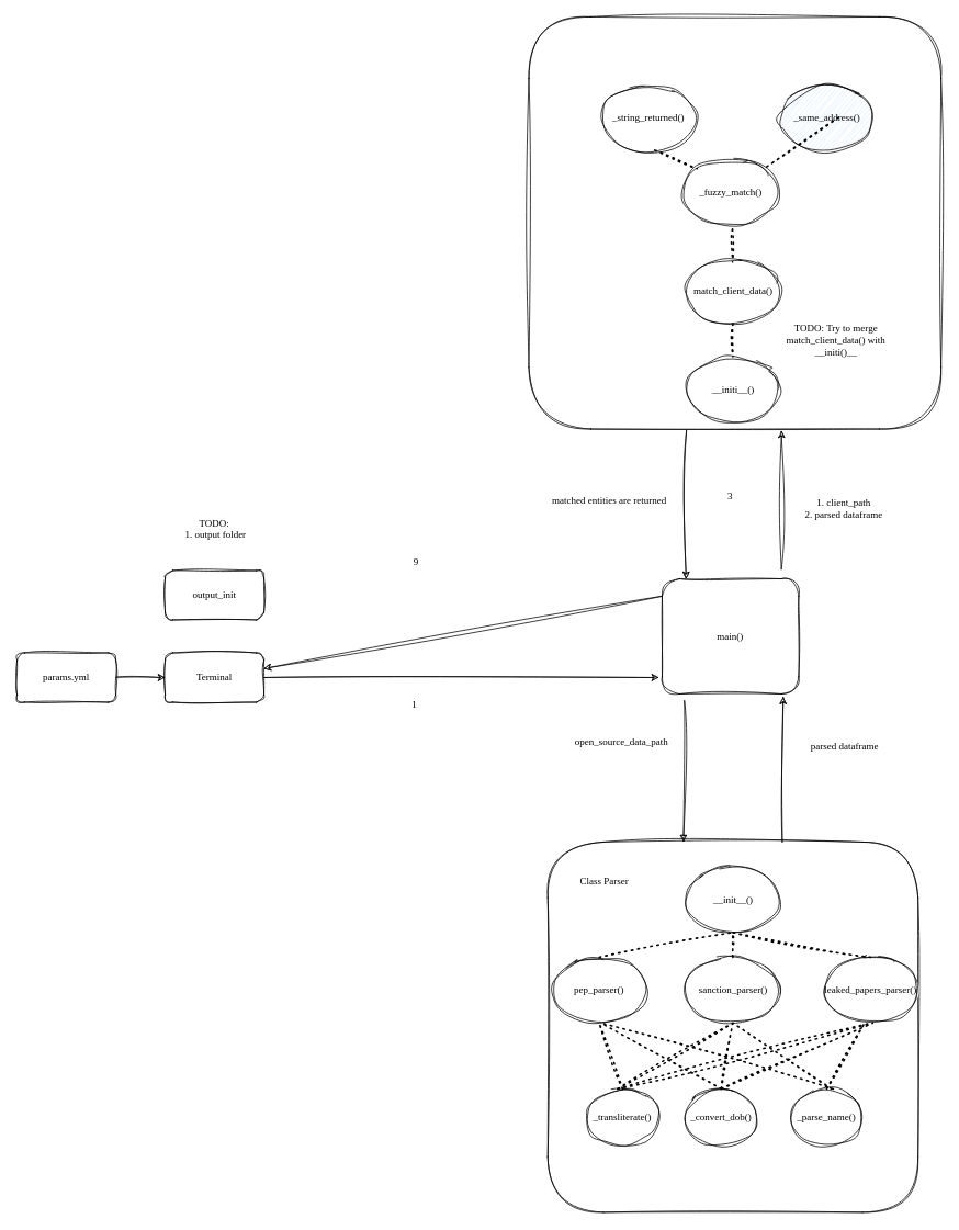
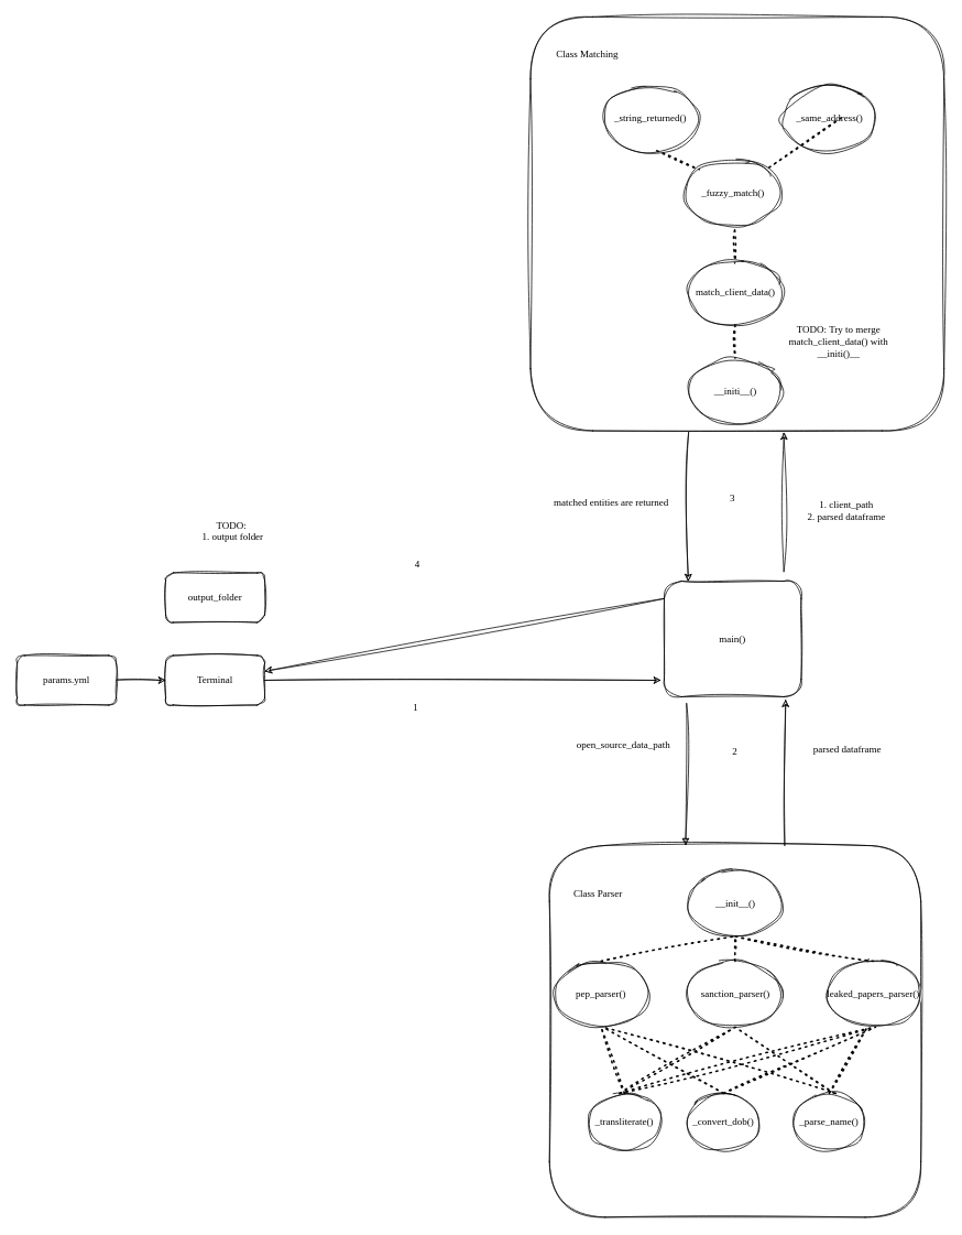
  <mxCell id="0" />
  <mxCell id="1" parent="0" />
  <mxCell id="2" value="" style="whiteSpace=wrap;aspect=fixed;rounded=1;labelBackgroundColor=none;sketch=1;curveFitting=1;jiggle=2;fontFamily=Comic Sans MS;" parent="1" vertex="1"><mxGeometry x="642" y="20" width="501" height="501" as="geometry" /></mxCell>
  <mxCell id="3" value="open_source_data_path" style="text;align=center;verticalAlign=middle;whiteSpace=wrap;rounded=1;labelBackgroundColor=none;sketch=1;curveFitting=1;jiggle=2;fontFamily=Comic Sans MS;" parent="1" vertex="1"><mxGeometry x="679.5" y="883" width="150" height="35" as="geometry" /></mxCell>
  <mxCell id="4" value="parsed dataframe" style="text;align=center;verticalAlign=middle;whiteSpace=wrap;rounded=1;labelBackgroundColor=none;sketch=1;curveFitting=1;jiggle=2;fontFamily=Comic Sans MS;" parent="1" vertex="1"><mxGeometry x="971" y="892" width="110" height="30" as="geometry" /></mxCell>
  <mxCell id="5" value="1. client_path&#10;2. parsed dataframe" style="text;align=center;verticalAlign=middle;whiteSpace=wrap;rounded=1;labelBackgroundColor=none;sketch=1;curveFitting=1;jiggle=2;fontFamily=Comic Sans MS;" parent="1" vertex="1"><mxGeometry x="935" y="603" width="180" height="30" as="geometry" /></mxCell>
  <mxCell id="6" value="matched entities are returned" style="text;align=center;verticalAlign=middle;whiteSpace=wrap;rounded=1;labelBackgroundColor=none;sketch=1;curveFitting=1;jiggle=2;fontFamily=Comic Sans MS;" parent="1" vertex="1"><mxGeometry x="649.5" y="593" width="180" height="30" as="geometry" /></mxCell>
  <mxCell id="7" value="Terminal" style="rounded=1;whiteSpace=wrap;labelBackgroundColor=none;sketch=1;curveFitting=1;jiggle=2;fontFamily=Comic Sans MS;" parent="1" vertex="1"><mxGeometry x="200" y="793" width="120" height="60" as="geometry" /></mxCell>
  <mxCell id="8" value="" style="edgeStyle=orthogonalEdgeStyle;curved=1;orthogonalLoop=1;jettySize=auto;rounded=1;labelBackgroundColor=none;sketch=1;curveFitting=1;jiggle=2;fontFamily=Comic Sans MS;" parent="1" source="9" target="7" edge="1"><mxGeometry relative="1" as="geometry" /></mxCell>
  <mxCell id="9" value="params.yml" style="rounded=1;whiteSpace=wrap;labelBackgroundColor=none;sketch=1;curveFitting=1;jiggle=2;fontFamily=Comic Sans MS;" parent="1" vertex="1"><mxGeometry x="20" y="793" width="120" height="60" as="geometry" /></mxCell>
  <mxCell id="10" value="1" style="text;align=center;verticalAlign=middle;whiteSpace=wrap;rounded=1;labelBackgroundColor=none;sketch=1;curveFitting=1;jiggle=2;fontFamily=Comic Sans MS;" parent="1" vertex="1"><mxGeometry x="473" y="841" width="60" height="30" as="geometry" /></mxCell>
+ <mxCell id="11" value="2" style="text;align=center;verticalAlign=middle;whiteSpace=wrap;rounded=1;labelBackgroundColor=none;sketch=1;curveFitting=1;jiggle=2;fontFamily=Comic Sans MS;" parent="1" vertex="1"><mxGeometry x="860" y="893" width="60" height="33.2" as="geometry" /></mxCell>
  <mxCell id="12" value="3" style="text;align=center;verticalAlign=middle;whiteSpace=wrap;rounded=1;labelBackgroundColor=none;sketch=1;curveFitting=1;jiggle=2;fontFamily=Comic Sans MS;" parent="1" vertex="1"><mxGeometry x="857" y="593" width="60" height="20" as="geometry" /></mxCell>
- <mxCell id="13" value="output_init" style="rounded=1;whiteSpace=wrap;labelBackgroundColor=none;sketch=1;curveFitting=1;jiggle=2;fontFamily=Comic Sans MS;" parent="1" vertex="1"><mxGeometry x="200" y="693" width="120" height="60" as="geometry" /></mxCell>
+ <mxCell id="13" value="output_folder" style="rounded=1;whiteSpace=wrap;labelBackgroundColor=none;sketch=1;curveFitting=1;jiggle=2;fontFamily=Comic Sans MS;" parent="1" vertex="1"><mxGeometry x="200" y="693" width="120" height="60" as="geometry" /></mxCell>
  <mxCell id="14" value="" style="endArrow=classic;rounded=1;fontSize=15;exitX=1;exitY=0.5;exitDx=0;exitDy=0;labelBackgroundColor=none;sketch=1;curveFitting=1;jiggle=2;fontFamily=Comic Sans MS;" parent="1" source="7" edge="1"><mxGeometry width="50" height="50" relative="1" as="geometry"><mxPoint x="680" y="813" as="sourcePoint" /><mxPoint x="800" y="823" as="targetPoint" /></mxGeometry></mxCell>
  <mxCell id="15" value="" style="endArrow=classic;rounded=1;fontSize=15;exitX=0.036;exitY=0.143;exitDx=0;exitDy=0;exitPerimeter=0;labelBackgroundColor=none;sketch=1;curveFitting=1;jiggle=2;fontFamily=Comic Sans MS;" parent="1" source="19" target="7" edge="1"><mxGeometry width="50" height="50" relative="1" as="geometry"><mxPoint x="800" y="773" as="sourcePoint" /><mxPoint x="690" y="773" as="targetPoint" /></mxGeometry></mxCell>
- <mxCell id="16" value="9" style="text;align=center;verticalAlign=middle;whiteSpace=wrap;rounded=1;labelBackgroundColor=none;sketch=1;curveFitting=1;jiggle=2;fontFamily=Comic Sans MS;" parent="1" vertex="1"><mxGeometry x="475" y="668" width="60" height="30" as="geometry" /></mxCell>
- <mxCell id="17" value="TODO: &#10;1. output folder" style="text;align=center;verticalAlign=middle;resizable=0;points=[];autosize=1;rounded=1;labelBackgroundColor=none;sketch=1;curveFitting=1;jiggle=2;fontFamily=Comic Sans MS;" parent="1" vertex="1"><mxGeometry x="209" y="621" width="105" height="41" as="geometry" /></mxCell>
+ <mxCell id="16" value="4" style="text;align=center;verticalAlign=middle;whiteSpace=wrap;rounded=1;labelBackgroundColor=none;sketch=1;curveFitting=1;jiggle=2;fontFamily=Comic Sans MS;" parent="1" vertex="1"><mxGeometry x="475" y="668" width="60" height="30" as="geometry" /></mxCell>
+ <mxCell id="17" value="TODO: &#10;1. output folder" style="text;align=center;verticalAlign=middle;resizable=0;points=[];autosize=1;rounded=1;labelBackgroundColor=none;sketch=1;curveFitting=1;jiggle=2;fontFamily=Comic Sans MS;" parent="1" vertex="1"><mxGeometry x="229" y="621" width="105" height="41" as="geometry" /></mxCell>
  <mxCell id="18" value="" style="whiteSpace=wrap;aspect=fixed;rounded=1;labelBackgroundColor=none;sketch=1;curveFitting=1;jiggle=2;fontFamily=Comic Sans MS;shadow=0;" parent="1" vertex="1"><mxGeometry x="665" y="1023" width="450" height="450" as="geometry" /></mxCell>
  <mxCell id="19" value="main()" style="rounded=1;whiteSpace=wrap;labelBackgroundColor=none;sketch=1;curveFitting=1;jiggle=2;fontFamily=Comic Sans MS;" parent="1" vertex="1"><mxGeometry x="804" y="703" width="166" height="140" as="geometry" /></mxCell>
  <mxCell id="20" value="" style="endArrow=block;exitX=0.163;exitY=1.058;exitDx=0;exitDy=0;exitPerimeter=0;rounded=1;endFill=1;labelBackgroundColor=none;sketch=1;curveFitting=1;jiggle=2;fontFamily=Comic Sans MS;" parent="1" source="19" edge="1"><mxGeometry width="50" height="50" relative="1" as="geometry"><mxPoint x="830" y="943" as="sourcePoint" /><mxPoint x="830" y="1023" as="targetPoint" /></mxGeometry></mxCell>
  <mxCell id="21" value="" style="endArrow=classic;rounded=1;entryX=0.886;entryY=1.025;entryDx=0;entryDy=0;entryPerimeter=0;labelBackgroundColor=none;sketch=1;curveFitting=1;jiggle=2;fontFamily=Comic Sans MS;" parent="1" target="19" edge="1"><mxGeometry width="50" height="50" relative="1" as="geometry"><mxPoint x="950" y="1023" as="sourcePoint" /><mxPoint x="880" y="893" as="targetPoint" /></mxGeometry></mxCell>
- <mxCell id="22" value="Class Parser" style="text;align=center;verticalAlign=middle;whiteSpace=wrap;rounded=1;labelBackgroundColor=none;sketch=1;curveFitting=1;jiggle=2;fontFamily=Comic Sans MS;shadow=0;" parent="1" vertex="1"><mxGeometry x="689" y="1056" width="90" height="30" as="geometry" /></mxCell>
+ <mxCell id="22" value="Class Parser" style="text;align=center;verticalAlign=middle;whiteSpace=wrap;rounded=1;labelBackgroundColor=none;sketch=1;curveFitting=1;jiggle=2;fontFamily=Comic Sans MS;shadow=0;" parent="1" vertex="1"><mxGeometry x="679" y="1066" width="90" height="30" as="geometry" /></mxCell>
  <mxCell id="23" value="__init__()" style="ellipse;whiteSpace=wrap;rounded=1;labelBackgroundColor=none;sketch=1;curveFitting=1;jiggle=2;fontFamily=Comic Sans MS;shadow=0;" parent="1" vertex="1"><mxGeometry x="832.5" y="1053" width="115" height="80" as="geometry" /></mxCell>
  <mxCell id="24" value="pep_parser()" style="ellipse;whiteSpace=wrap;rounded=1;labelBackgroundColor=none;sketch=1;curveFitting=1;jiggle=2;fontFamily=Comic Sans MS;shadow=0;" parent="1" vertex="1"><mxGeometry x="670" y="1163" width="115" height="80" as="geometry" /></mxCell>
  <mxCell id="25" value="sanction_parser()" style="ellipse;whiteSpace=wrap;rounded=1;labelBackgroundColor=none;sketch=1;curveFitting=1;jiggle=2;fontFamily=Comic Sans MS;shadow=0;" parent="1" vertex="1"><mxGeometry x="832.5" y="1163" width="115" height="80" as="geometry" /></mxCell>
  <mxCell id="26" value="leaked_papers_parser()" style="ellipse;whiteSpace=wrap;rounded=1;labelBackgroundColor=none;sketch=1;curveFitting=1;jiggle=2;fontFamily=Comic Sans MS;shadow=0;" parent="1" vertex="1"><mxGeometry x="1000" y="1163" width="115" height="80" as="geometry" /></mxCell>
  <mxCell id="27" value="_transliterate()" style="ellipse;whiteSpace=wrap;rounded=1;labelBackgroundColor=none;sketch=1;curveFitting=1;jiggle=2;fontFamily=Comic Sans MS;shadow=0;" parent="1" vertex="1"><mxGeometry x="712" y="1323" width="88" height="70" as="geometry" /></mxCell>
  <mxCell id="28" value="_convert_dob()" style="ellipse;whiteSpace=wrap;rounded=1;labelBackgroundColor=none;sketch=1;curveFitting=1;jiggle=2;fontFamily=Comic Sans MS;shadow=0;" parent="1" vertex="1"><mxGeometry x="832" y="1323" width="88" height="70" as="geometry" /></mxCell>
  <mxCell id="29" value="_parse_name()" style="ellipse;whiteSpace=wrap;rounded=1;labelBackgroundColor=none;sketch=1;curveFitting=1;jiggle=2;fontFamily=Comic Sans MS;shadow=0;" parent="1" vertex="1"><mxGeometry x="960" y="1323" width="88" height="70" as="geometry" /></mxCell>
  <mxCell id="30" value="" style="endArrow=none;dashed=1;dashPattern=1 3;strokeWidth=2;rounded=1;exitX=0.591;exitY=0;exitDx=0;exitDy=0;exitPerimeter=0;labelBackgroundColor=none;sketch=1;curveFitting=1;jiggle=2;fontFamily=Comic Sans MS;shadow=0;" parent="1" source="29" edge="1"><mxGeometry width="50" height="50" relative="1" as="geometry"><mxPoint x="910" y="1243" as="sourcePoint" /><mxPoint x="730" y="1243" as="targetPoint" /></mxGeometry></mxCell>
  <mxCell id="31" value="" style="endArrow=none;dashed=1;dashPattern=1 3;strokeWidth=2;rounded=1;exitX=0.5;exitY=0;exitDx=0;exitDy=0;labelBackgroundColor=none;sketch=1;curveFitting=1;jiggle=2;fontFamily=Comic Sans MS;shadow=0;" parent="1" source="28" edge="1"><mxGeometry width="50" height="50" relative="1" as="geometry"><mxPoint x="1022.008" y="1333" as="sourcePoint" /><mxPoint x="730" y="1243" as="targetPoint" /></mxGeometry></mxCell>
  <mxCell id="32" value="" style="endArrow=none;dashed=1;dashPattern=1 3;strokeWidth=2;rounded=1;exitX=0.5;exitY=0;exitDx=0;exitDy=0;entryX=0.5;entryY=1;entryDx=0;entryDy=0;labelBackgroundColor=none;sketch=1;curveFitting=1;jiggle=2;fontFamily=Comic Sans MS;shadow=0;" parent="1" source="27" target="24" edge="1"><mxGeometry width="50" height="50" relative="1" as="geometry"><mxPoint x="886" y="1333" as="sourcePoint" /><mxPoint x="780" y="1243" as="targetPoint" /></mxGeometry></mxCell>
- <mxCell id="33" value="" style="endArrow=none;dashed=1;dashPattern=1 3;strokeWidth=2;rounded=1;exitX=0.5;exitY=0;exitDx=0;exitDy=0;entryX=0.5;entryY=1;entryDx=0;entryDy=0;labelBackgroundColor=none;sketch=1;curveFitting=1;jiggle=2;fontFamily=Comic Sans MS;shadow=0;" parent="1" source="28" target="25" edge="1"><mxGeometry width="50" height="50" relative="1" as="geometry"><mxPoint x="896" y="1343" as="sourcePoint" /><mxPoint x="790" y="1253" as="targetPoint" /></mxGeometry></mxCell>
  <mxCell id="34" value="" style="endArrow=none;dashed=1;dashPattern=1 3;strokeWidth=2;rounded=1;entryX=0.5;entryY=1;entryDx=0;entryDy=0;labelBackgroundColor=none;sketch=1;curveFitting=1;jiggle=2;fontFamily=Comic Sans MS;shadow=0;" parent="1" target="25" edge="1"><mxGeometry width="50" height="50" relative="1" as="geometry"><mxPoint x="750" y="1323" as="sourcePoint" /><mxPoint x="900" y="1253" as="targetPoint" /></mxGeometry></mxCell>
  <mxCell id="35" value="" style="endArrow=none;dashed=1;dashPattern=1 3;strokeWidth=2;rounded=1;labelBackgroundColor=none;sketch=1;curveFitting=1;jiggle=2;fontFamily=Comic Sans MS;shadow=0;" parent="1" edge="1"><mxGeometry width="50" height="50" relative="1" as="geometry"><mxPoint x="1010" y="1323" as="sourcePoint" /><mxPoint x="890" y="1243" as="targetPoint" /></mxGeometry></mxCell>
  <mxCell id="36" value="" style="endArrow=none;dashed=1;dashPattern=1 3;strokeWidth=2;rounded=1;entryX=0.5;entryY=1;entryDx=0;entryDy=0;labelBackgroundColor=none;sketch=1;curveFitting=1;jiggle=2;fontFamily=Comic Sans MS;shadow=0;" parent="1" target="26" edge="1"><mxGeometry width="50" height="50" relative="1" as="geometry"><mxPoint x="750" y="1323" as="sourcePoint" /><mxPoint x="900" y="1253" as="targetPoint" /></mxGeometry></mxCell>
  <mxCell id="37" value="" style="endArrow=none;dashed=1;dashPattern=1 3;strokeWidth=2;rounded=1;exitX=0.5;exitY=0;exitDx=0;exitDy=0;labelBackgroundColor=none;sketch=1;curveFitting=1;jiggle=2;fontFamily=Comic Sans MS;shadow=0;" parent="1" source="28" edge="1"><mxGeometry width="50" height="50" relative="1" as="geometry"><mxPoint x="760" y="1333" as="sourcePoint" /><mxPoint x="1060" y="1243" as="targetPoint" /></mxGeometry></mxCell>
  <mxCell id="38" value="" style="endArrow=none;dashed=1;dashPattern=1 3;strokeWidth=2;rounded=1;exitX=0.5;exitY=0;exitDx=0;exitDy=0;labelBackgroundColor=none;sketch=1;curveFitting=1;jiggle=2;fontFamily=Comic Sans MS;shadow=0;" parent="1" source="29" edge="1"><mxGeometry width="50" height="50" relative="1" as="geometry"><mxPoint x="886" y="1333" as="sourcePoint" /><mxPoint x="1050" y="1243" as="targetPoint" /></mxGeometry></mxCell>
  <mxCell id="39" value="" style="endArrow=none;dashed=1;dashPattern=1 3;strokeWidth=2;rounded=1;entryX=0.5;entryY=1;entryDx=0;entryDy=0;exitX=0.5;exitY=0;exitDx=0;exitDy=0;labelBackgroundColor=none;sketch=1;curveFitting=1;jiggle=2;fontFamily=Comic Sans MS;shadow=0;" parent="1" source="24" edge="1"><mxGeometry width="50" height="50" relative="1" as="geometry"><mxPoint x="750" y="1213" as="sourcePoint" /><mxPoint x="890" y="1133" as="targetPoint" /></mxGeometry></mxCell>
  <mxCell id="40" value="" style="endArrow=none;dashed=1;dashPattern=1 3;strokeWidth=2;rounded=1;exitX=0.5;exitY=0;exitDx=0;exitDy=0;labelBackgroundColor=none;sketch=1;curveFitting=1;jiggle=2;fontFamily=Comic Sans MS;shadow=0;" parent="1" source="25" edge="1"><mxGeometry width="50" height="50" relative="1" as="geometry"><mxPoint x="737.5" y="1173" as="sourcePoint" /><mxPoint x="890" y="1133" as="targetPoint" /></mxGeometry></mxCell>
  <mxCell id="41" value="" style="endArrow=none;dashed=1;dashPattern=1 3;strokeWidth=2;rounded=1;exitX=0.5;exitY=0;exitDx=0;exitDy=0;labelBackgroundColor=none;sketch=1;curveFitting=1;jiggle=2;fontFamily=Comic Sans MS;shadow=0;" parent="1" source="26" edge="1"><mxGeometry width="50" height="50" relative="1" as="geometry"><mxPoint x="737.5" y="1173" as="sourcePoint" /><mxPoint x="890" y="1133" as="targetPoint" /></mxGeometry></mxCell>
  <mxCell id="42" value="" style="endArrow=classic;rounded=1;exitX=0.873;exitY=-0.083;exitDx=0;exitDy=0;exitPerimeter=0;labelBackgroundColor=none;sketch=1;curveFitting=1;jiggle=2;fontFamily=Comic Sans MS;" parent="1" source="19" edge="1"><mxGeometry width="50" height="50" relative="1" as="geometry"><mxPoint x="947.5" y="717.25" as="sourcePoint" /><mxPoint x="949" y="523" as="targetPoint" /></mxGeometry></mxCell>
  <mxCell id="43" value="" style="endArrow=classic;rounded=1;exitX=0.163;exitY=1.058;exitDx=0;exitDy=0;exitPerimeter=0;labelBackgroundColor=none;sketch=1;curveFitting=1;jiggle=2;fontFamily=Comic Sans MS;" parent="1" edge="1"><mxGeometry width="50" height="50" relative="1" as="geometry"><mxPoint x="833.558" y="523" as="sourcePoint" /><mxPoint x="833" y="703" as="targetPoint" /></mxGeometry></mxCell>
+ <mxCell id="44" value="Class Matching" style="text;align=center;verticalAlign=middle;whiteSpace=wrap;rounded=1;labelBackgroundColor=none;sketch=1;curveFitting=1;jiggle=2;fontFamily=Comic Sans MS;" parent="1" vertex="1"><mxGeometry x="661" y="46" width="100" height="39" as="geometry" /></mxCell>
  <mxCell id="45" value="match_client_data()" style="ellipse;whiteSpace=wrap;rounded=1;labelBackgroundColor=none;sketch=1;curveFitting=1;jiggle=2;fontFamily=Comic Sans MS;" parent="1" vertex="1"><mxGeometry x="832.5" y="313" width="115" height="80" as="geometry" /></mxCell>
  <mxCell id="46" value="_fuzzy_match()" style="ellipse;whiteSpace=wrap;rounded=1;labelBackgroundColor=none;sketch=1;curveFitting=1;jiggle=2;fontFamily=Comic Sans MS;" parent="1" vertex="1"><mxGeometry x="829.5" y="193" width="115" height="80" as="geometry" /></mxCell>
  <mxCell id="47" value="_string_returned()" style="ellipse;whiteSpace=wrap;rounded=1;labelBackgroundColor=none;sketch=1;curveFitting=1;jiggle=2;fontFamily=Comic Sans MS;" parent="1" vertex="1"><mxGeometry x="730" y="103" width="115" height="80" as="geometry" /></mxCell>
- <mxCell id="48" value="_same_address()" style="ellipse;whiteSpace=wrap;rounded=1;labelBackgroundColor=none;sketch=1;curveFitting=1;jiggle=2;fontFamily=Comic Sans MS;fillColor=#dae8fc;" parent="1" vertex="1"><mxGeometry x="946.5" y="103" width="115" height="80" as="geometry" /></mxCell>
+ <mxCell id="48" value="_same_address()" style="ellipse;whiteSpace=wrap;rounded=1;labelBackgroundColor=none;sketch=1;curveFitting=1;jiggle=2;fontFamily=Comic Sans MS;" parent="1" vertex="1"><mxGeometry x="946.5" y="103" width="115" height="80" as="geometry" /></mxCell>
  <mxCell id="49" value="__initi__()" style="ellipse;whiteSpace=wrap;rounded=1;labelBackgroundColor=none;sketch=1;curveFitting=1;jiggle=2;fontFamily=Comic Sans MS;" parent="1" vertex="1"><mxGeometry x="832.5" y="433" width="115" height="80" as="geometry" /></mxCell>
  <mxCell id="50" value="" style="endArrow=none;dashed=1;dashPattern=1 3;strokeWidth=2;rounded=1;labelBackgroundColor=none;sketch=1;curveFitting=1;jiggle=2;fontFamily=Comic Sans MS;" parent="1" source="45" edge="1"><mxGeometry width="50" height="50" relative="1" as="geometry"><mxPoint x="1070" y="453" as="sourcePoint" /><mxPoint x="890" y="433" as="targetPoint" /></mxGeometry></mxCell>
  <mxCell id="51" value="" style="endArrow=none;dashed=1;dashPattern=1 3;strokeWidth=2;rounded=1;labelBackgroundColor=none;sketch=1;curveFitting=1;jiggle=2;fontFamily=Comic Sans MS;" parent="1" edge="1"><mxGeometry width="50" height="50" relative="1" as="geometry"><mxPoint x="889.5" y="278" as="sourcePoint" /><mxPoint x="889.5" y="318" as="targetPoint" /></mxGeometry></mxCell>
  <mxCell id="52" value="" style="endArrow=none;dashed=1;dashPattern=1 3;strokeWidth=2;rounded=1;exitX=0.565;exitY=0.988;exitDx=0;exitDy=0;exitPerimeter=0;entryX=0;entryY=0;entryDx=0;entryDy=0;labelBackgroundColor=none;sketch=1;curveFitting=1;jiggle=2;fontFamily=Comic Sans MS;" parent="1" source="47" target="46" edge="1"><mxGeometry width="50" height="50" relative="1" as="geometry"><mxPoint x="899.5" y="288" as="sourcePoint" /><mxPoint x="899.5" y="328" as="targetPoint" /></mxGeometry></mxCell>
  <mxCell id="53" value="" style="endArrow=none;dashed=1;dashPattern=1 3;strokeWidth=2;rounded=1;exitX=0.751;exitY=0.244;exitDx=0;exitDy=0;exitPerimeter=0;labelBackgroundColor=none;sketch=1;curveFitting=1;jiggle=2;fontFamily=Comic Sans MS;" parent="1" source="2" edge="1"><mxGeometry width="50" height="50" relative="1" as="geometry"><mxPoint x="804.975" y="192.04" as="sourcePoint" /><mxPoint x="930" y="203" as="targetPoint" /></mxGeometry></mxCell>
  <mxCell id="54" value="TODO: Try to merge match_client_data() with __initi()__" style="text;align=center;verticalAlign=middle;whiteSpace=wrap;rounded=1;labelBackgroundColor=none;sketch=1;curveFitting=1;jiggle=2;fontFamily=Comic Sans MS;" parent="1" vertex="1"><mxGeometry x="942.5" y="383" width="145" height="60" as="geometry" /></mxCell>
